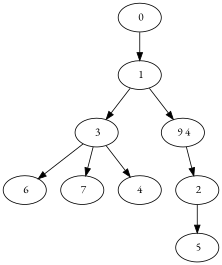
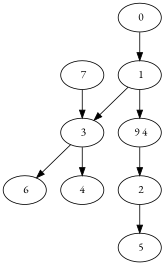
  digraph {
    fontname="EB Garamond"
    node [fontname="EB Garamond"]
    edge [fontname="EB Garamond"]
    " 0"
    " 1"
    " 2"
    " 5"
    " 3"
    " 9 4"
    " 6"
    " 7"
    n9 [label=4]
    " 0" -> " 1"
    " 1" -> " 3"
    " 1" -> " 9 4"
    " 2" -> " 5"
    " 3" -> " 6"
-   " 3" -> " 7"
+   " 7" -> " 3"
    " 3" -> n9
    " 9 4" -> " 2"
  }
